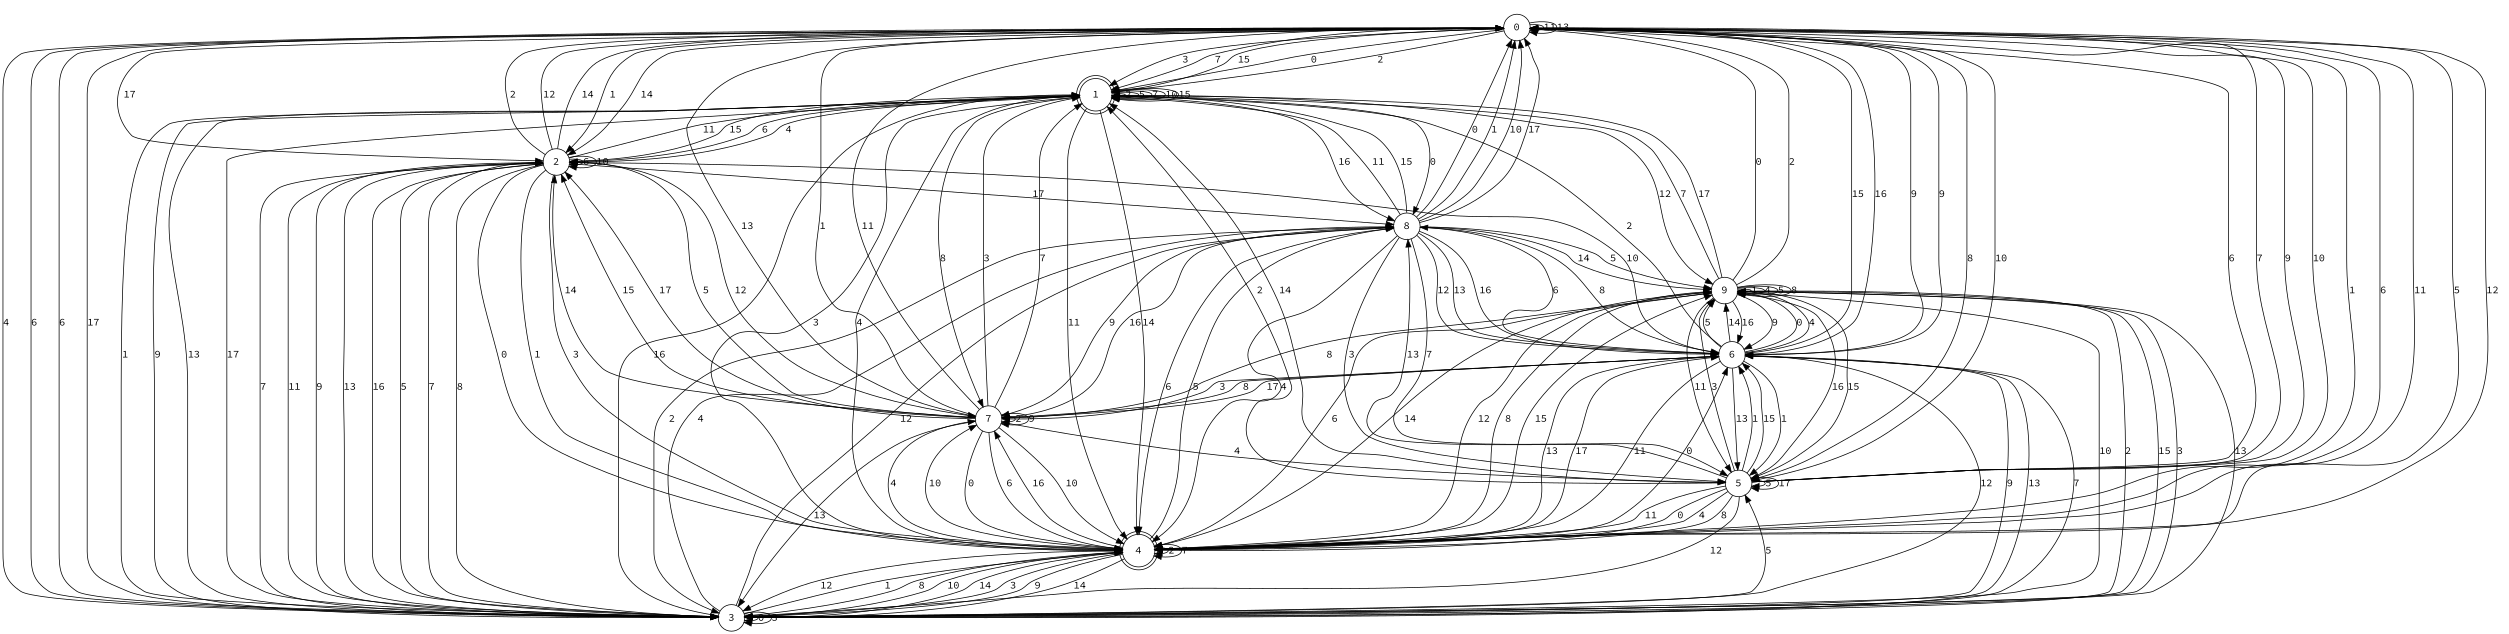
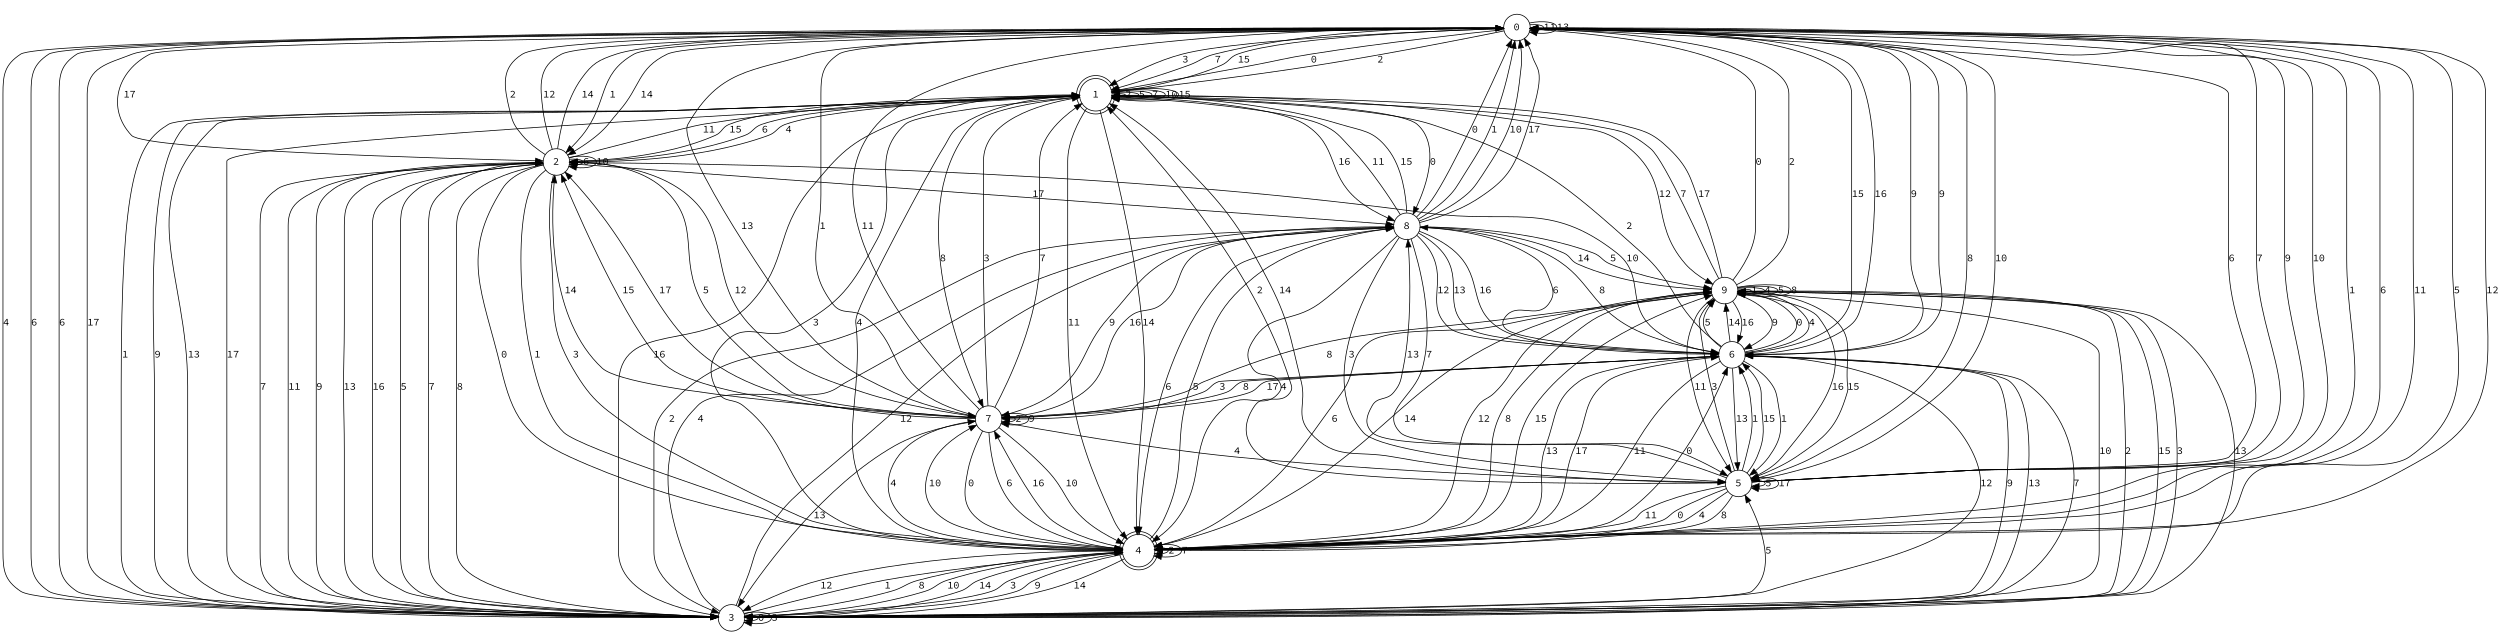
  digraph {
    fontname="Source Code Pro"
    node [fontname="Source Code Pro" shape=circle]
    edge [fontname="Source Code Pro"]
    n1 [label=0]
    n2 [label=1 shape=doublecircle]
    n3 [label=2]
    n4 [label=3]
    n5 [label=4 shape=doublecircle]
    n6 [label=5]
    n7 [label=6]
    n8 [label=7]
    n9 [label=8]
    n10 [label=9]
    n1 -> n1 [label=11]
    n1 -> n1 [label=13]
    n1 -> n2 [label=0]
    n1 -> n2 [label=2]
    n1 -> n2 [label=3]
    n1 -> n2 [label=7]
    n1 -> n2 [label=15]
    n1 -> n3 [label=1]
    n1 -> n3 [label=14]
    n1 -> n3 [label=17]
    n1 -> n4 [label=4]
    n1 -> n4 [label=6]
    n1 -> n5 [label=5]
    n1 -> n5 [label=12]
    n1 -> n6 [label=8]
    n1 -> n6 [label=10]
    n1 -> n7 [label=9]
    n1 -> n8 [label=13]
    n2 -> n2 [label=2]
    n2 -> n2 [label=5]
    n2 -> n2 [label=7]
    n2 -> n2 [label=10]
    n2 -> n2 [label=15]
    n2 -> n3 [label=6]
    n2 -> n4 [label=1]
    n2 -> n4 [label=9]
    n2 -> n4 [label=13]
    n2 -> n4 [label=17]
    n2 -> n5 [label=3]
    n2 -> n5 [label=4]
    n2 -> n5 [label=11]
    n2 -> n5 [label=14]
    n2 -> n8 [label=8]
    n2 -> n9 [label=0]
    n2 -> n9 [label=16]
    n2 -> n10 [label=12]
    n3 -> n1 [label=2]
    n3 -> n1 [label=12]
    n3 -> n1 [label=14]
    n3 -> n2 [label=4]
    n3 -> n2 [label=11]
    n3 -> n2 [label=15]
    n3 -> n3 [label=6]
    n3 -> n3 [label=10]
    n3 -> n4 [label=5]
    n3 -> n4 [label=7]
    n3 -> n4 [label=8]
    n3 -> n4 [label=9]
    n3 -> n4 [label=13]
    n3 -> n4 [label=16]
    n3 -> n5 [label=0]
    n3 -> n5 [label=1]
    n3 -> n5 [label=3]
    n3 -> n9 [label=17]
    n4 -> n1 [label=6]
    n4 -> n1 [label=17]
    n4 -> n2 [label=16]
    n4 -> n3 [label=7]
    n4 -> n3 [label=11]
    n4 -> n4 [label=0]
    n4 -> n4 [label=3]
    n4 -> n5 [label=1]
    n4 -> n5 [label=8]
    n4 -> n5 [label=10]
    n4 -> n5 [label=14]
    n4 -> n6 [label=5]
    n4 -> n7 [label=9]
    n4 -> n7 [label=13]
    n4 -> n9 [label=4]
    n4 -> n9 [label=12]
    n4 -> n10 [label=2]
    n4 -> n10 [label=15]
    n5 -> n1 [label=1]
    n5 -> n1 [label=6]
    n5 -> n1 [label=11]
    n5 -> n4 [label=3]
    n5 -> n4 [label=9]
    n5 -> n4 [label=12]
    n5 -> n4 [label=14]
    n5 -> n5 [label=2]
    n5 -> n5 [label=7]
    n5 -> n7 [label=0]
    n5 -> n7 [label=13]
    n5 -> n7 [label=17]
    n5 -> n8 [label=4]
    n5 -> n8 [label=10]
    n5 -> n8 [label=16]
    n5 -> n9 [label=5]
    n5 -> n10 [label=8]
    n5 -> n10 [label=15]
    n6 -> n1 [label=6]
    n6 -> n1 [label=7]
    n6 -> n1 [label=9]
    n6 -> n1 [label=10]
    n6 -> n2 [label=2]
    n6 -> n2 [label=14]
-   n6 -> n4 [label=12]
    n6 -> n5 [label=0]
    n6 -> n5 [label=4]
    n6 -> n5 [label=8]
    n6 -> n5 [label=11]
    n6 -> n6 [label=5]
    n6 -> n6 [label=17]
    n6 -> n7 [label=1]
    n6 -> n7 [label=15]
    n6 -> n9 [label=13]
    n6 -> n10 [label=3]
    n6 -> n10 [label=16]
    n7 -> n1 [label=9]
    n7 -> n1 [label=15]
    n7 -> n1 [label=16]
    n7 -> n2 [label=2]
    n7 -> n3 [label=10]
    n7 -> n4 [label=7]
    n7 -> n4 [label=12]
    n7 -> n5 [label=11]
    n7 -> n6 [label=1]
    n7 -> n6 [label=13]
    n7 -> n8 [label=3]
    n7 -> n8 [label=8]
    n7 -> n8 [label=17]
    n7 -> n9 [label=6]
    n7 -> n10 [label=0]
    n7 -> n10 [label=4]
    n7 -> n10 [label=5]
    n7 -> n10 [label=14]
    n8 -> n1 [label=1]
    n8 -> n1 [label=11]
    n8 -> n2 [label=3]
    n8 -> n2 [label=7]
    n8 -> n3 [label=5]
    n8 -> n3 [label=12]
    n8 -> n3 [label=14]
    n8 -> n3 [label=15]
    n8 -> n3 [label=17]
    n8 -> n4 [label=13]
    n8 -> n5 [label=0]
    n8 -> n5 [label=6]
    n8 -> n5 [label=10]
    n8 -> n6 [label=4]
    n8 -> n8 [label=2]
    n8 -> n8 [label=9]
    n8 -> n9 [label=16]
    n8 -> n10 [label=8]
    n9 -> n1 [label=0]
    n9 -> n1 [label=1]
    n9 -> n1 [label=10]
    n9 -> n1 [label=17]
    n9 -> n2 [label=11]
    n9 -> n2 [label=15]
    n9 -> n4 [label=2]
    n9 -> n5 [label=4]
    n9 -> n5 [label=6]
    n9 -> n6 [label=3]
    n9 -> n6 [label=7]
    n9 -> n7 [label=8]
    n9 -> n7 [label=12]
    n9 -> n7 [label=13]
    n9 -> n7 [label=16]
    n9 -> n8 [label=9]
    n9 -> n10 [label=5]
    n9 -> n10 [label=14]
    n10 -> n1 [label=0]
    n10 -> n1 [label=2]
    n10 -> n2 [label=7]
    n10 -> n2 [label=17]
    n10 -> n4 [label=3]
    n10 -> n4 [label=10]
    n10 -> n4 [label=13]
    n10 -> n5 [label=6]
    n10 -> n5 [label=12]
    n10 -> n5 [label=14]
    n10 -> n6 [label=11]
    n10 -> n6 [label=15]
    n10 -> n7 [label=9]
    n10 -> n7 [label=16]
    n10 -> n10 [label=1]
    n10 -> n10 [label=4]
    n10 -> n10 [label=5]
    n10 -> n10 [label=8]
  }
